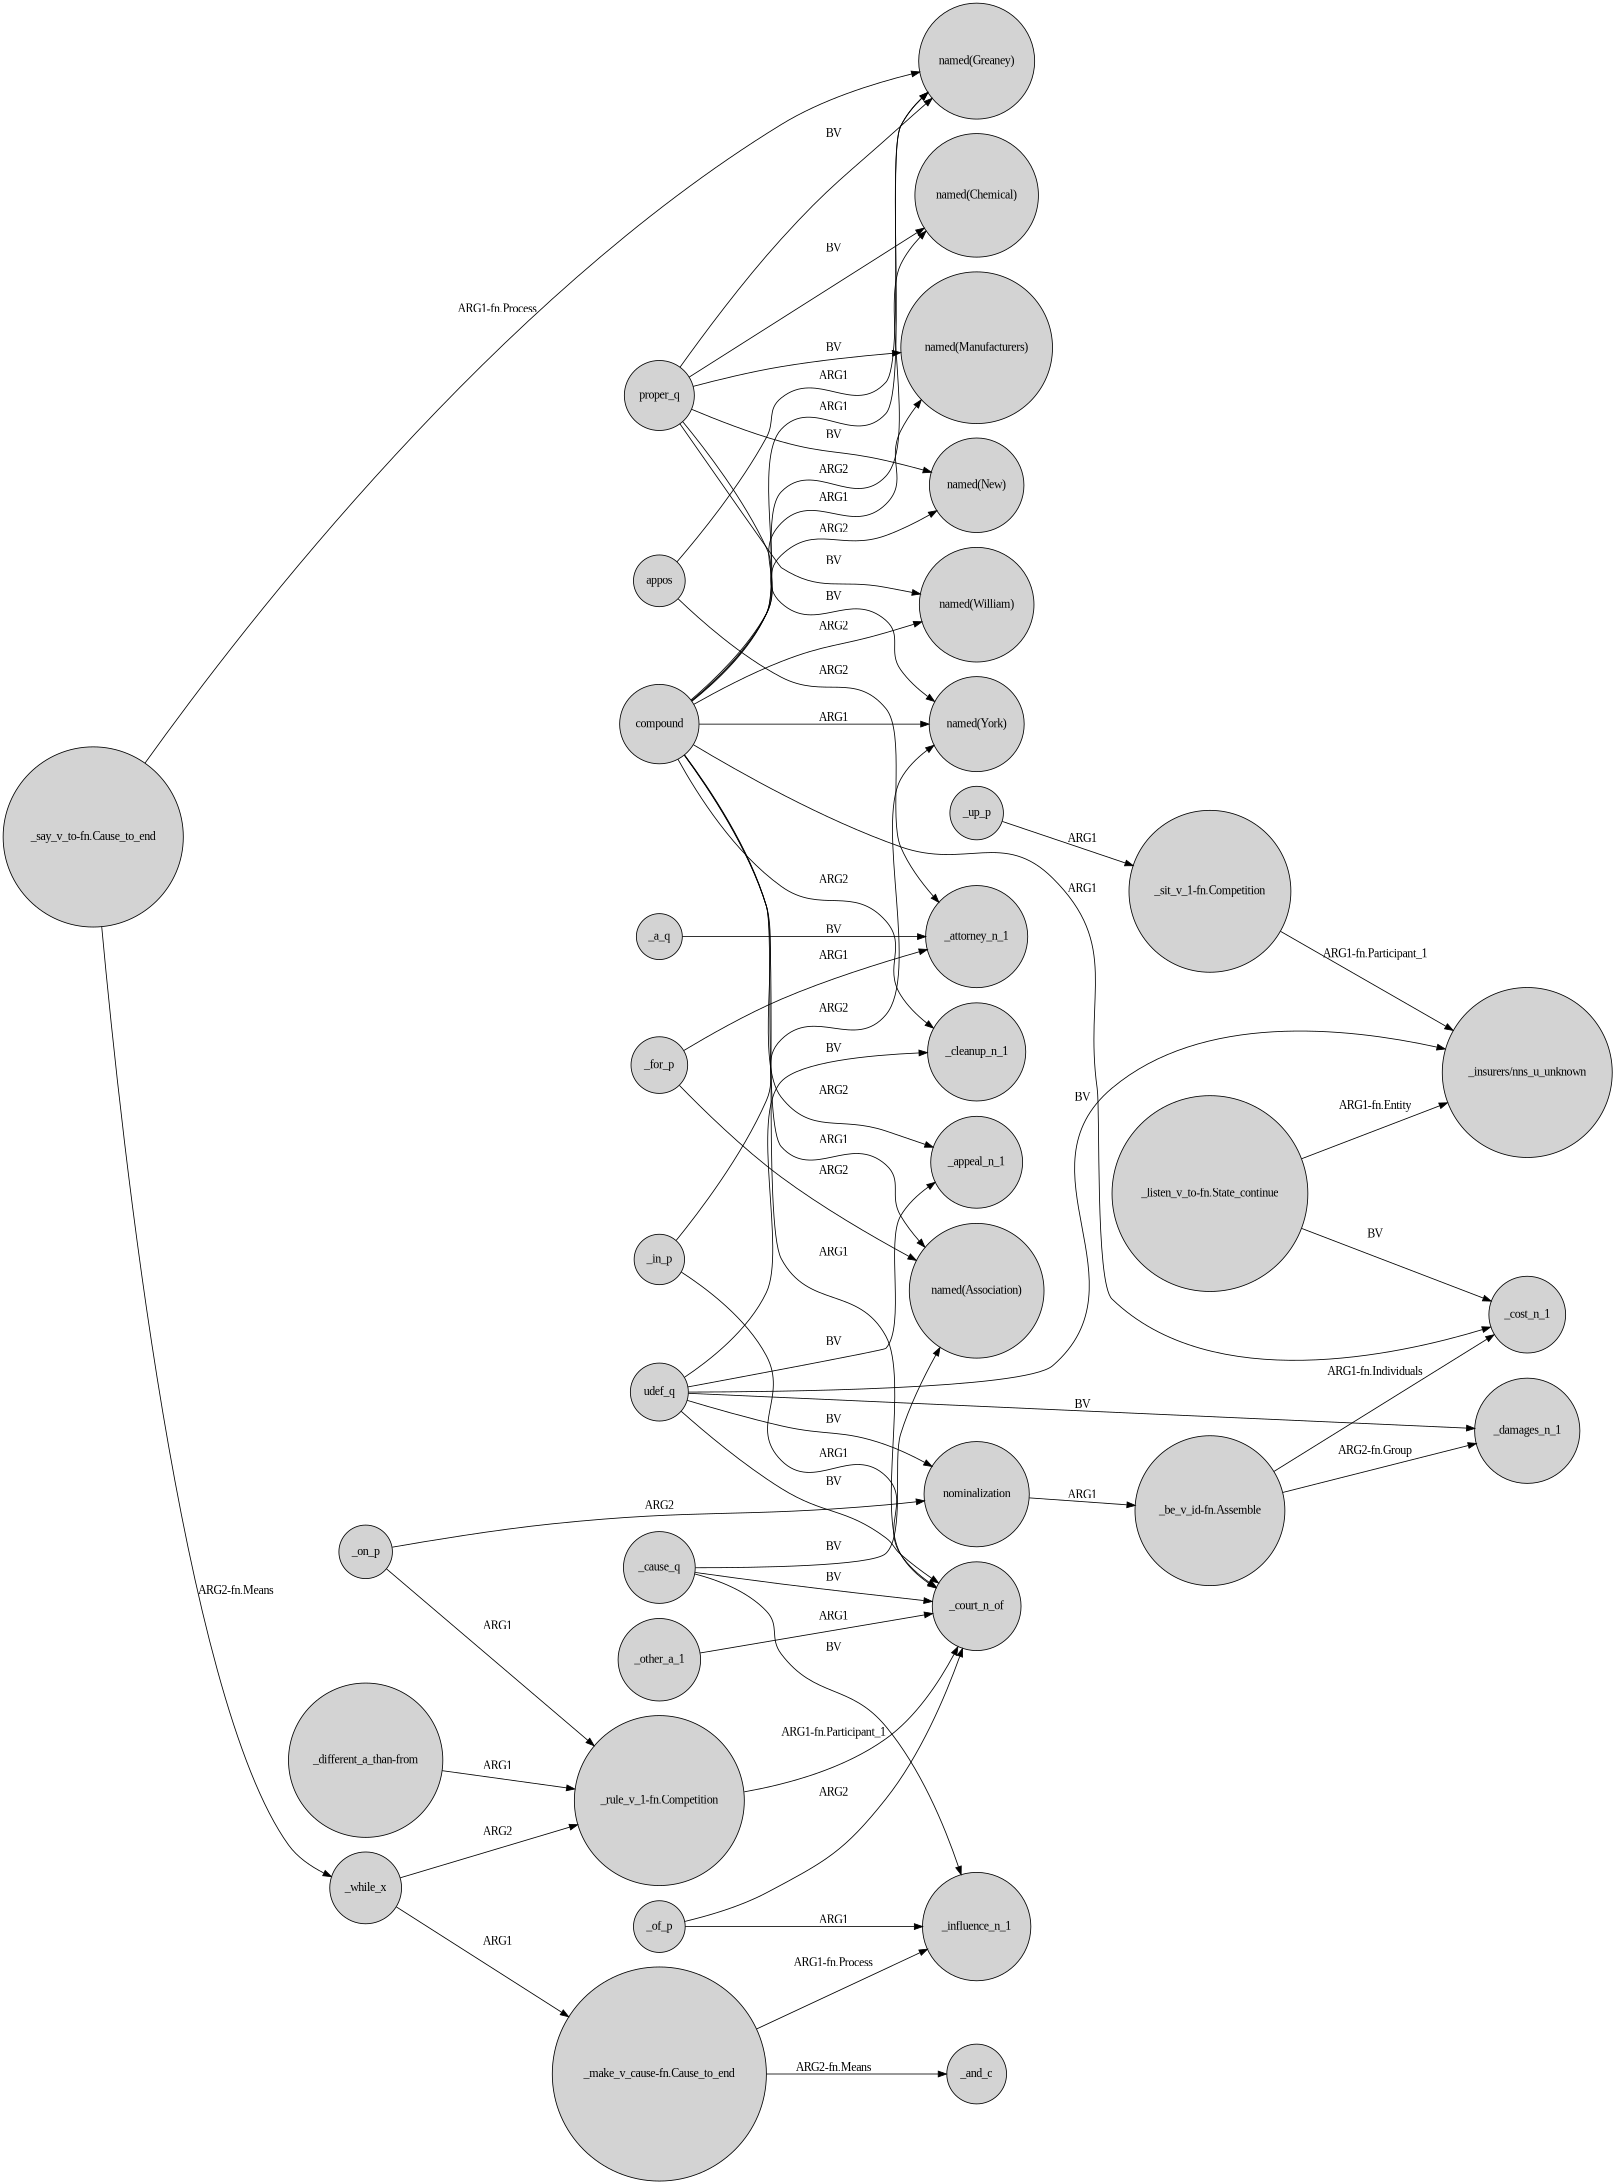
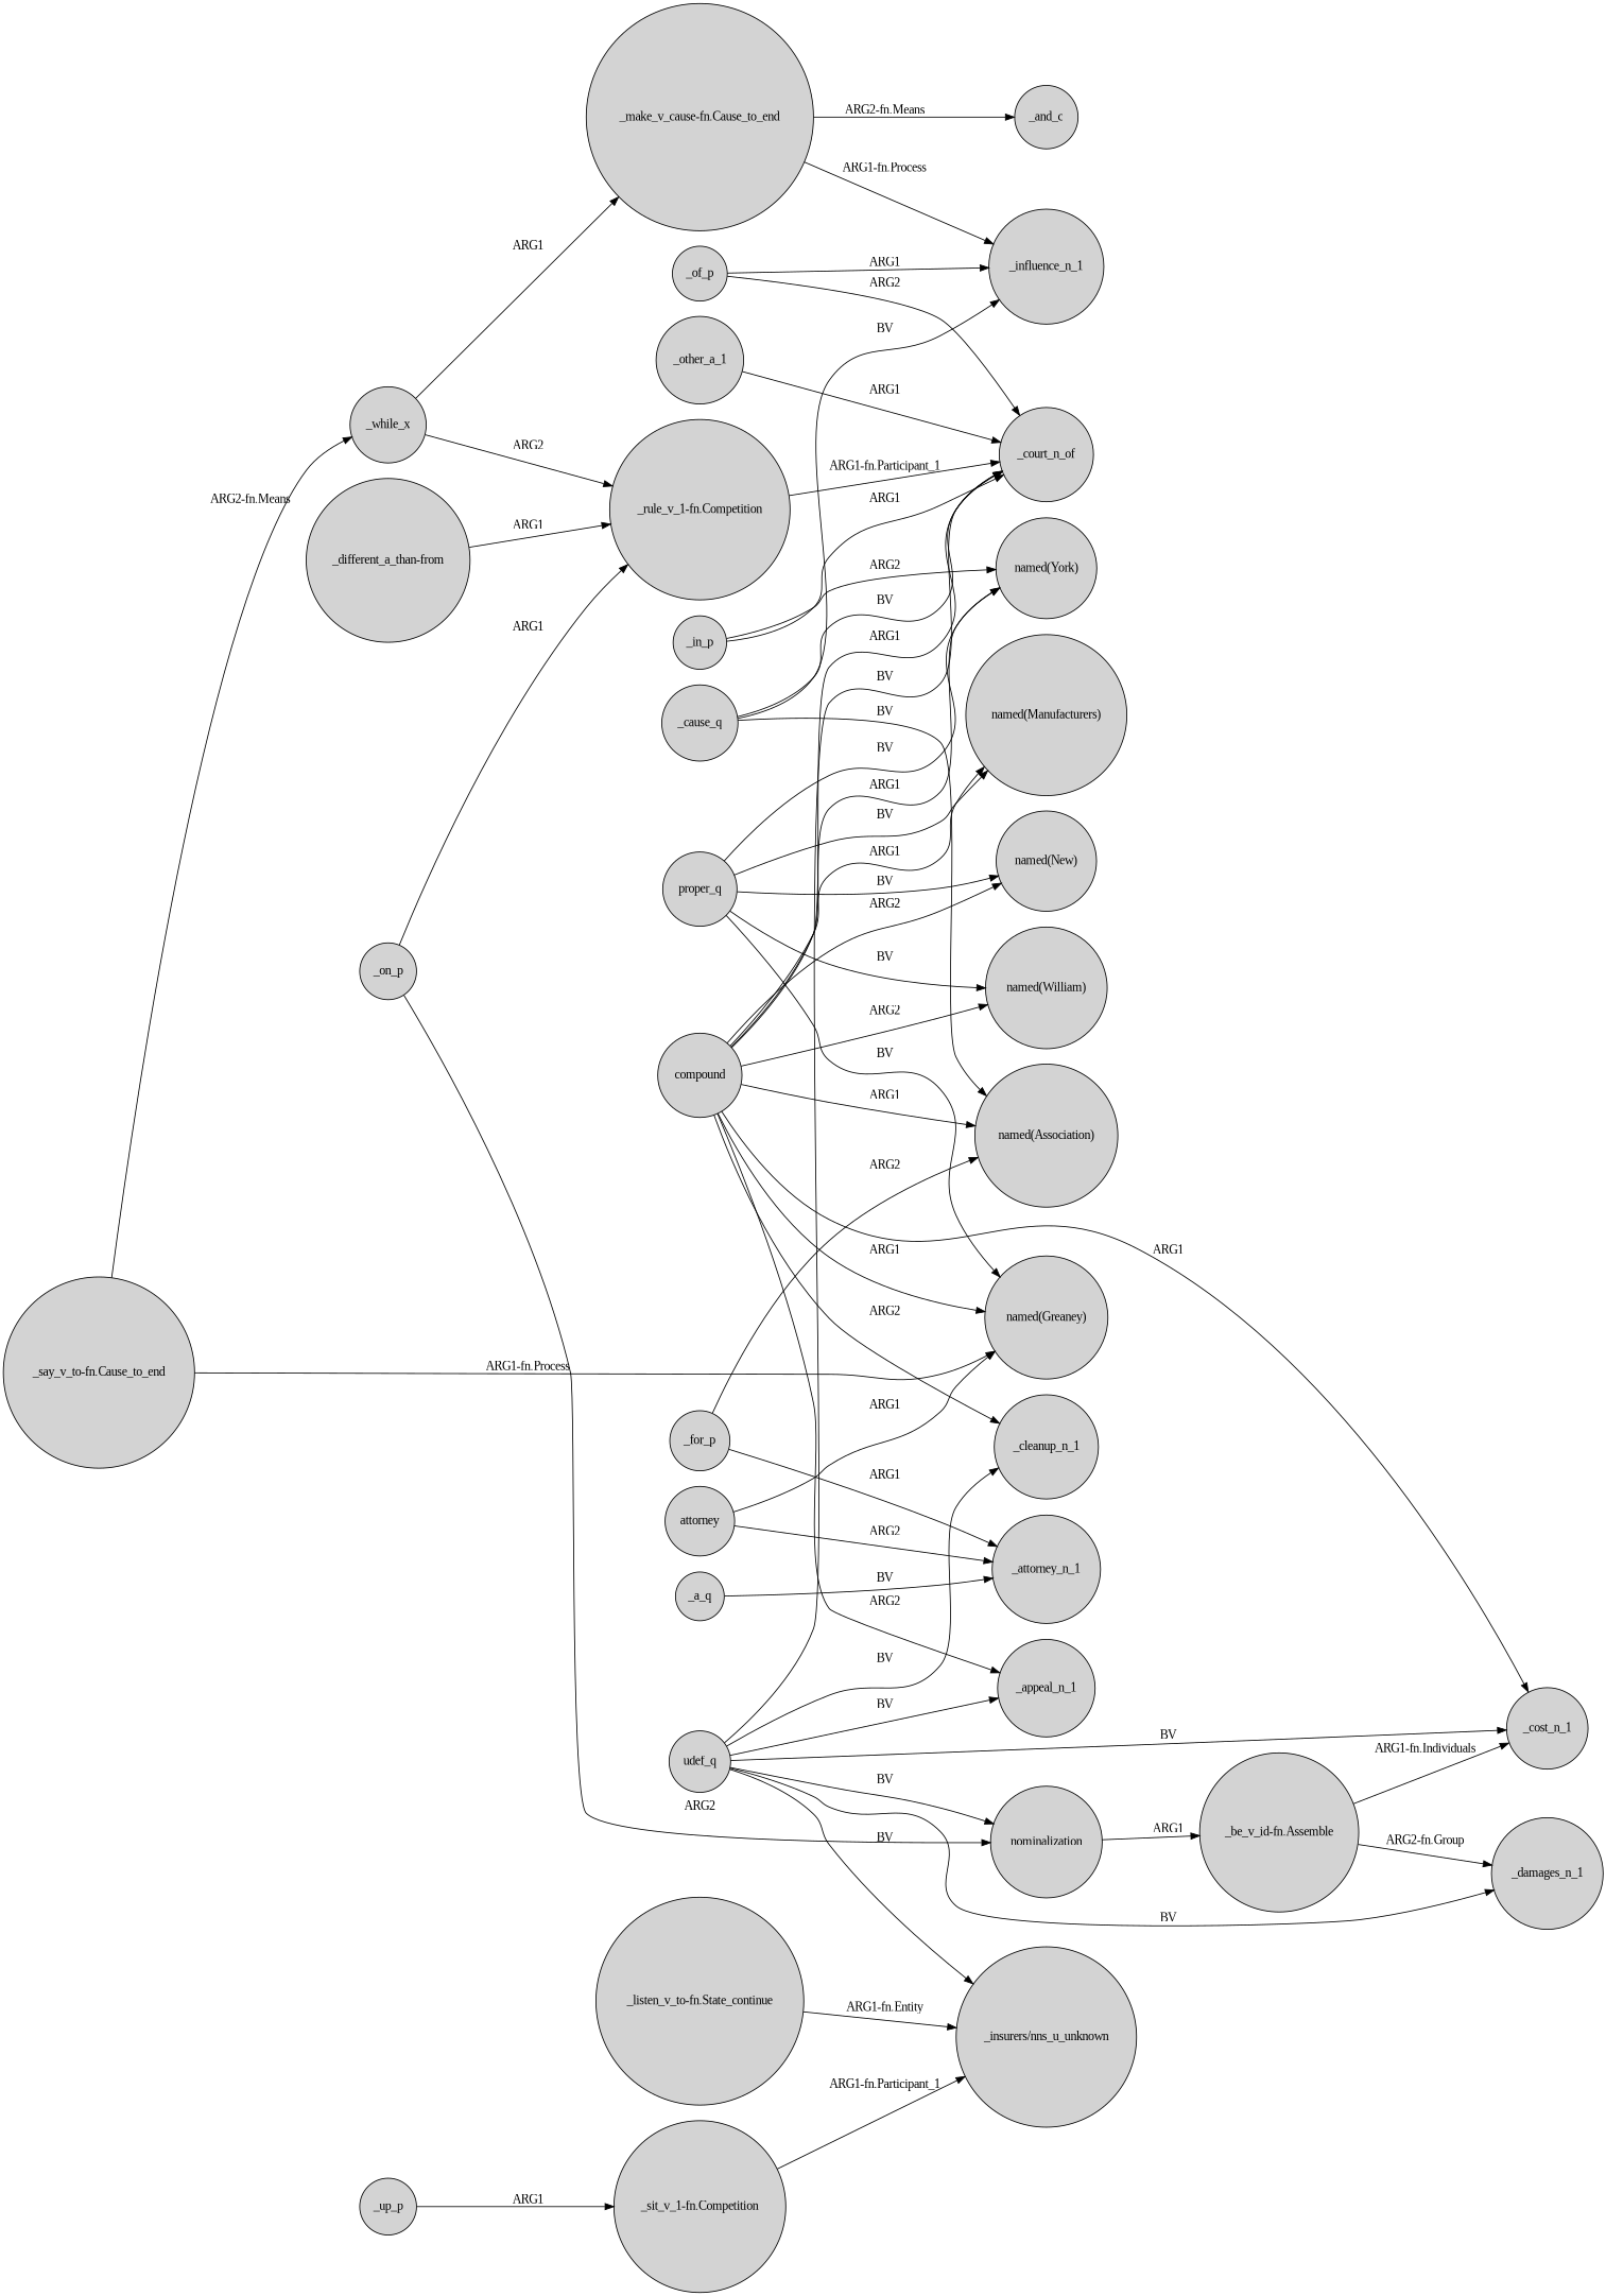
  digraph {
    fontname="Liberation Serif"
    rankdir=LR
    node [fontname="Liberation Serif" shape=circle style=filled]
    edge [fontname="Liberation Serif"]
    _while_x
    "_rule_v_1-fn.Competition"
    "_make_v_cause-fn.Cause_to_end"
    _court_n_of
    _and_c
    _influence_n_1
    "_listen_v_to-fn.State_continue"
    "_insurers/nns_u_unknown"
    _up_p
    "_sit_v_1-fn.Competition"
    _in_p
    "named(York)"
    compound
    "named(Manufacturers)"
    _cleanup_n_1
    "named(William)"
    "named(New)"
    "named(Greaney)"
    "named(Association)"
-   "named(Chemical)"
    _appeal_n_1
    _cost_n_1
-   appos
+   appos [label=attorney]
    _attorney_n_1
    udef_q
    nominalization
    _damages_n_1
    "_be_v_id-fn.Assemble"
    _on_p
    proper_q
    _a_q
    _for_p
    n33 [label=_cause_q]
    _other_a_1
    _of_p
    "_different_a_than-from"
    "_say_v_to-fn.Cause_to_end"
    _while_x -> "_rule_v_1-fn.Competition" [label=ARG2]
    _while_x -> "_make_v_cause-fn.Cause_to_end" [label=ARG1]
    "_rule_v_1-fn.Competition" -> _court_n_of [label="ARG1-fn.Participant_1"]
    "_make_v_cause-fn.Cause_to_end" -> _and_c [label="ARG2-fn.Means"]
    "_make_v_cause-fn.Cause_to_end" -> _influence_n_1 [label="ARG1-fn.Process"]
    "_listen_v_to-fn.State_continue" -> "_insurers/nns_u_unknown" [label="ARG1-fn.Entity"]
    _up_p -> "_sit_v_1-fn.Competition" [label=ARG1]
    "_sit_v_1-fn.Competition" -> "_insurers/nns_u_unknown" [label="ARG1-fn.Participant_1"]
    _in_p -> _court_n_of [label=ARG1]
    _in_p -> "named(York)" [label=ARG2]
    compound -> _court_n_of [label=ARG1]
    compound -> "named(York)" [label=ARG1]
    compound -> "named(Manufacturers)" [label=ARG1]
    compound -> _cleanup_n_1 [label=ARG2]
    compound -> "named(William)" [label=ARG2]
    compound -> "named(New)" [label=ARG2]
    compound -> "named(Greaney)" [label=ARG1]
    compound -> "named(Association)" [label=ARG1]
-   compound -> "named(Chemical)" [label=ARG2]
    compound -> _appeal_n_1 [label=ARG2]
    compound -> _cost_n_1 [label=ARG1]
    appos -> "named(Greaney)" [label=ARG1]
    appos -> _attorney_n_1 [label=ARG2]
    udef_q -> _court_n_of [label=BV]
    udef_q -> "_insurers/nns_u_unknown" [label=BV]
    udef_q -> _cleanup_n_1 [label=BV]
    udef_q -> _appeal_n_1 [label=BV]
-   "_listen_v_to-fn.State_continue" -> _cost_n_1 [label=BV]
+   udef_q -> _cost_n_1 [label=BV]
    udef_q -> nominalization [label=BV]
    udef_q -> _damages_n_1 [label=BV]
    nominalization -> "_be_v_id-fn.Assemble" [label=ARG1]
    "_be_v_id-fn.Assemble" -> _cost_n_1 [label="ARG1-fn.Individuals"]
    "_be_v_id-fn.Assemble" -> _damages_n_1 [label="ARG2-fn.Group"]
    _on_p -> "_rule_v_1-fn.Competition" [label=ARG1]
    _on_p -> nominalization [label=ARG2]
    proper_q -> "named(York)" [label=BV]
    proper_q -> "named(Manufacturers)" [label=BV]
    proper_q -> "named(William)" [label=BV]
    proper_q -> "named(New)" [label=BV]
    proper_q -> "named(Greaney)" [label=BV]
-   proper_q -> "named(Chemical)" [label=BV]
    _a_q -> _attorney_n_1 [label=BV]
    _for_p -> "named(Association)" [label=ARG2]
    _for_p -> _attorney_n_1 [label=ARG1]
    n33 -> _court_n_of [label=BV]
    n33 -> _influence_n_1 [label=BV]
    n33 -> "named(Association)" [label=BV]
    _other_a_1 -> _court_n_of [label=ARG1]
    _of_p -> _court_n_of [label=ARG2]
    _of_p -> _influence_n_1 [label=ARG1]
    "_different_a_than-from" -> "_rule_v_1-fn.Competition" [label=ARG1]
    "_say_v_to-fn.Cause_to_end" -> _while_x [label="ARG2-fn.Means"]
    "_say_v_to-fn.Cause_to_end" -> "named(Greaney)" [label="ARG1-fn.Process"]
  }
